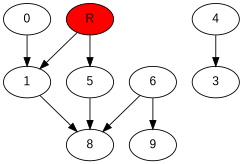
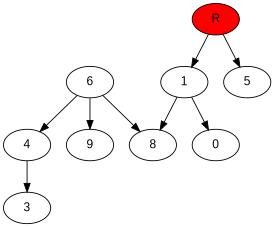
  digraph {
    fontname="Liberation Sans"
    node [fontname="Liberation Sans"]
    edge [fontname="Liberation Sans"]
    n1 [label=0]
    1
    8
    4
    3
    5
    6
    9
    R [fillcolor="#ff0000" style=filled]
-   n1 -> 1
+   1 -> n1
    1 -> 8
    4 -> 3
-   5 -> 8
    6 -> 8
+   6 -> 4
    6 -> 9
    R -> 1
    R -> 5
  }
